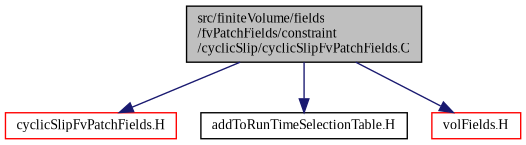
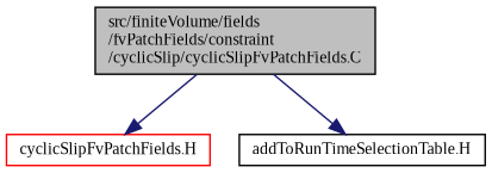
  digraph {
    fontname="Liberation Serif"
    node [color=black fontname="Liberation Serif" fontsize=10 shape=record]
    edge [color=midnightblue fontname="Liberation Serif" fontsize=10 labelfontname=Helvetica labelfontsize=10 style=solid]
    n1 [fillcolor=grey75 fontcolor=black height=0.2 label="src/finiteVolume/fields\l/fvPatchFields/constraint\l/cyclicSlip/cyclicSlipFvPatchFields.C" style=filled width=0.4]
    n2 [color=red height=0.2 label="cyclicSlipFvPatchFields.H" width=0.4]
    n3 [height=0.2 label="addToRunTimeSelectionTable.H" width=0.4]
-   n4 [color=red height=0.2 label="volFields.H" width=0.4]
    n1 -> n2
    n1 -> n3
-   n1 -> n4
  }
